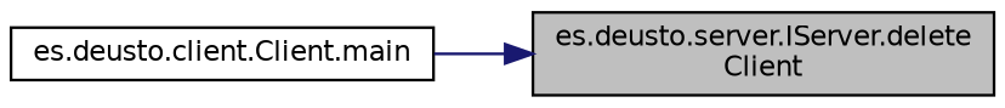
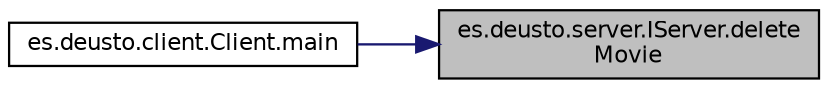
  digraph {
    rankdir=RL
    node [color=black fontname=Helvetica fontsize=10 shape=record style=filled]
-   n1 [fillcolor=grey75 fontcolor=black height=0.2 label="es.deusto.server.IServer.delete\lClient" width=0.4]
+   n1 [fillcolor=grey75 fontcolor=black height=0.2 label="es.deusto.server.IServer.delete\lMovie" width=0.4]
    n2 [fillcolor=white height=0.2 label="es.deusto.client.Client.main" width=0.4]
    n1 -> n2 [color=midnightblue dir=back fontname=Helvetica fontsize=10 labelfontname=Helvetica labelfontsize=10 style=solid]
  }
